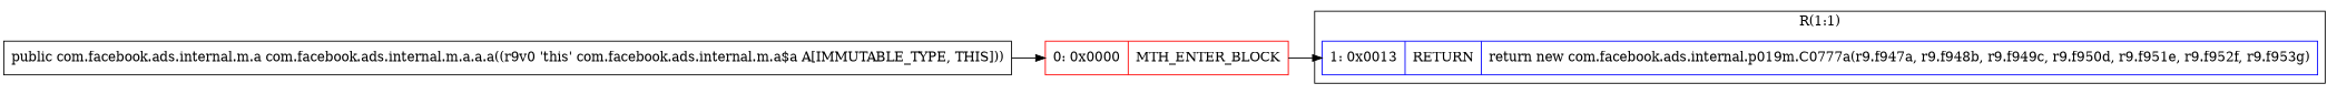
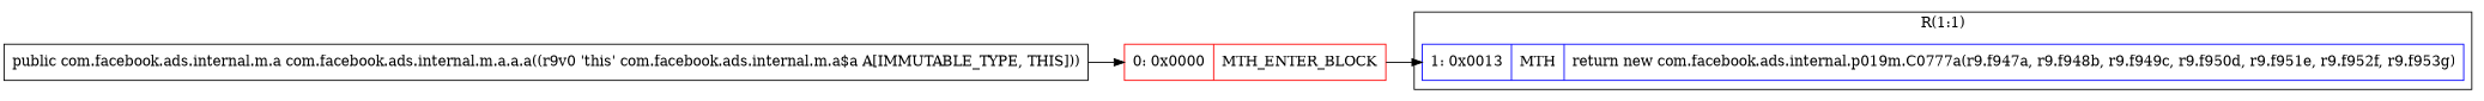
  digraph {
    rankdir=LR
    fontname="DejaVu Serif"
    node [shape=record fontname="DejaVu Serif"]
    edge [fontname="DejaVu Serif"]
-   n1 [color=blue label="{1\:\ 0x0013|RETURN\l|return new com.facebook.ads.internal.p019m.C0777a(r9.f947a, r9.f948b, r9.f949c, r9.f950d, r9.f951e, r9.f952f, r9.f953g)\l}"]
+   n1 [color=blue label="{1\:\ 0x0013|MTH\l|return new com.facebook.ads.internal.p019m.C0777a(r9.f947a, r9.f948b, r9.f949c, r9.f950d, r9.f951e, r9.f952f, r9.f953g)\l}"]
    n2 [color=red label="{0\:\ 0x0000|MTH_ENTER_BLOCK\l}"]
    n3 [label="{public com.facebook.ads.internal.m.a com.facebook.ads.internal.m.a.a.a((r9v0 'this' com.facebook.ads.internal.m.a$a A[IMMUTABLE_TYPE, THIS])) }"]
    subgraph cluster_1 {
      label="R(1:1)"
      n1
    }
    n2 -> n1
    n3 -> n2
  }
